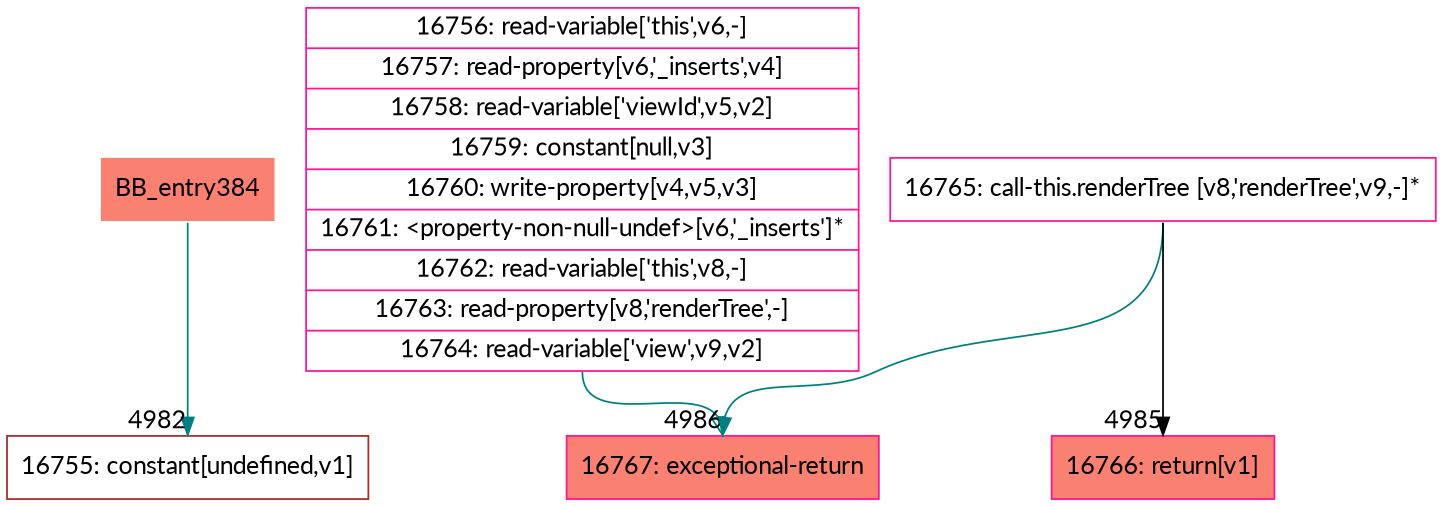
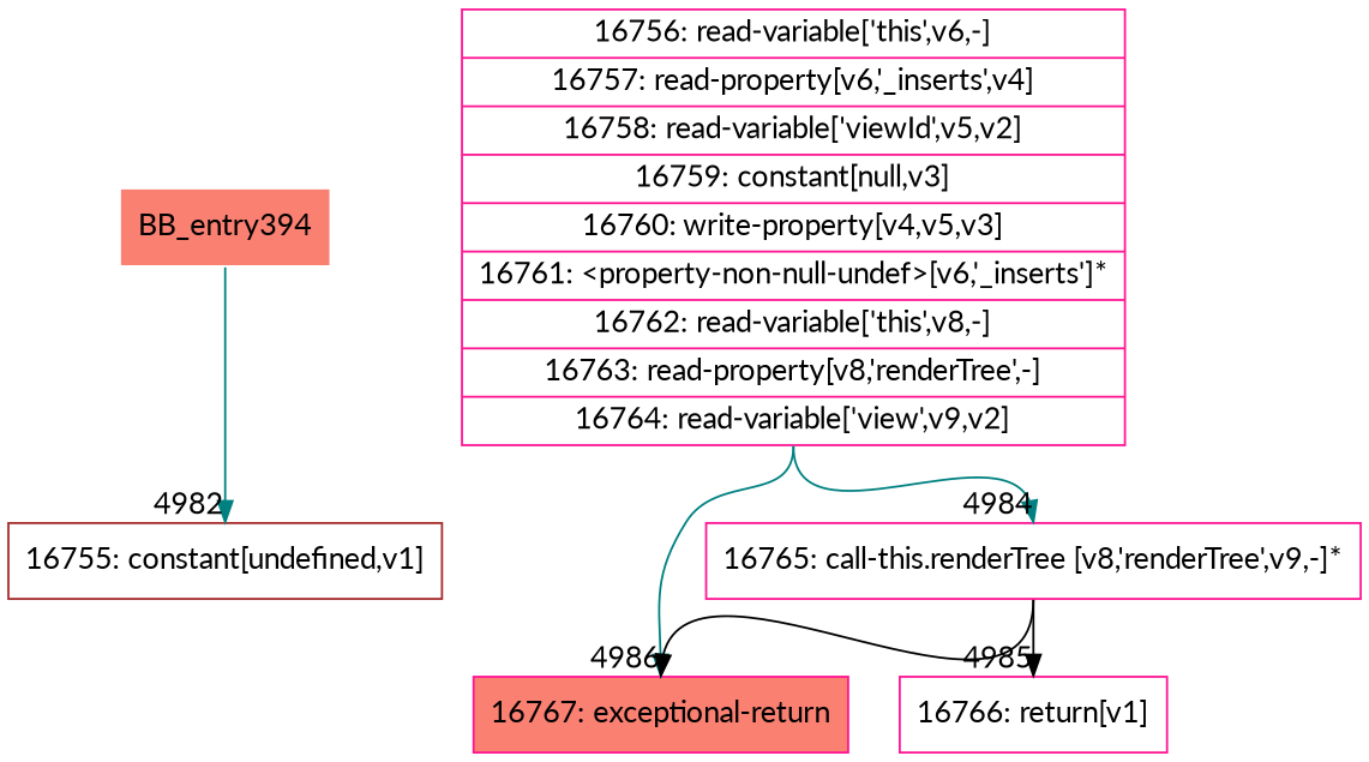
  digraph {
    fontname=Lato
    rankdir=TD
    node [color=deeppink fillcolor=salmon fontname=Lato shape=record style=filled]
    edge [arrowhead=normal color=teal fontname=Lato headport=n tailport=s]
-   BB_entry394 [shape=none label=BB_entry384]
+   BB_entry394 [shape=none]
    n2 [color=brown fillcolor=white label="{16755: constant[undefined,v1]}"]
    n3 [fillcolor=white label="{16756: read-variable['this',v6,-]|16757: read-property[v6,'_inserts',v4]|16758: read-variable['viewId',v5,v2]|16759: constant[null,v3]|16760: write-property[v4,v5,v3]|16761: \<property-non-null-undef\>[v6,'_inserts']*|16762: read-variable['this',v8,-]|16763: read-property[v8,'renderTree',-]|16764: read-variable['view',v9,v2]}"]
    n4 [fillcolor=white label="{16765: call-this.renderTree [v8,'renderTree',v9,-]*}"]
    n5 [label="{16767: exceptional-return}"]
-   n6 [label="{16766: return[v1]}"]
+   n6 [fillcolor=white label="{16766: return[v1]}"]
    BB_entry394 -> n2 [headlabel="    4982"]
+   n3 -> n4 [headlabel="      4984"]
    n3 -> n5 [arrowhead=onormal headlabel="      4986"]
-   n4 -> n5
+   n4 -> n5 [color=black]
    n4 -> n6 [color=black headlabel="      4985"]
  }
